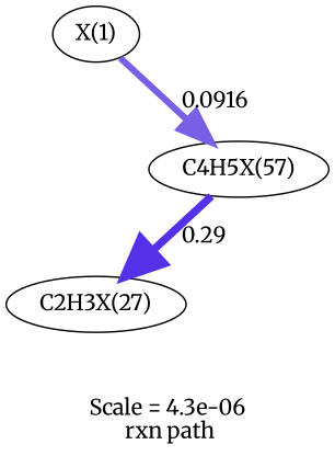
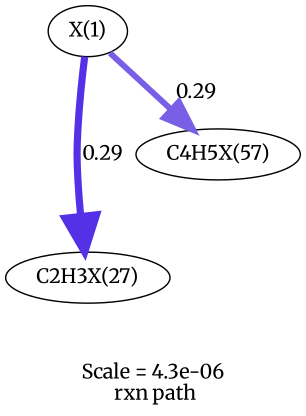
  digraph {
    fontname=Merriweather
    label="Scale = 4.3e-06\l rxn path"
    node [fontname=Merriweather]
    edge [fontname=Merriweather]
    n1 [label="X(1)"]
    n2 [label="C2H3X(27)"]
    n3 [label="C4H5X(57)"]
-   n3 -> n2 [arrowsize=2.53 color="0.7, 0.79, 0.9" label=" 0.29" style="setlinewidth(5.06)"]
-   n1 -> n3 [arrowsize=2.1 color="0.7, 0.592, 0.9" label=" 0.0916" style="setlinewidth(4.2)"]
+   n1 -> n2 [arrowsize=2.53 color="0.7, 0.79, 0.9" label=" 0.29" style="setlinewidth(5.06)"]
+   n1 -> n3 [arrowsize=2.1 color="0.7, 0.592, 0.9" label=" 0.29" style="setlinewidth(4.2)"]
  }
